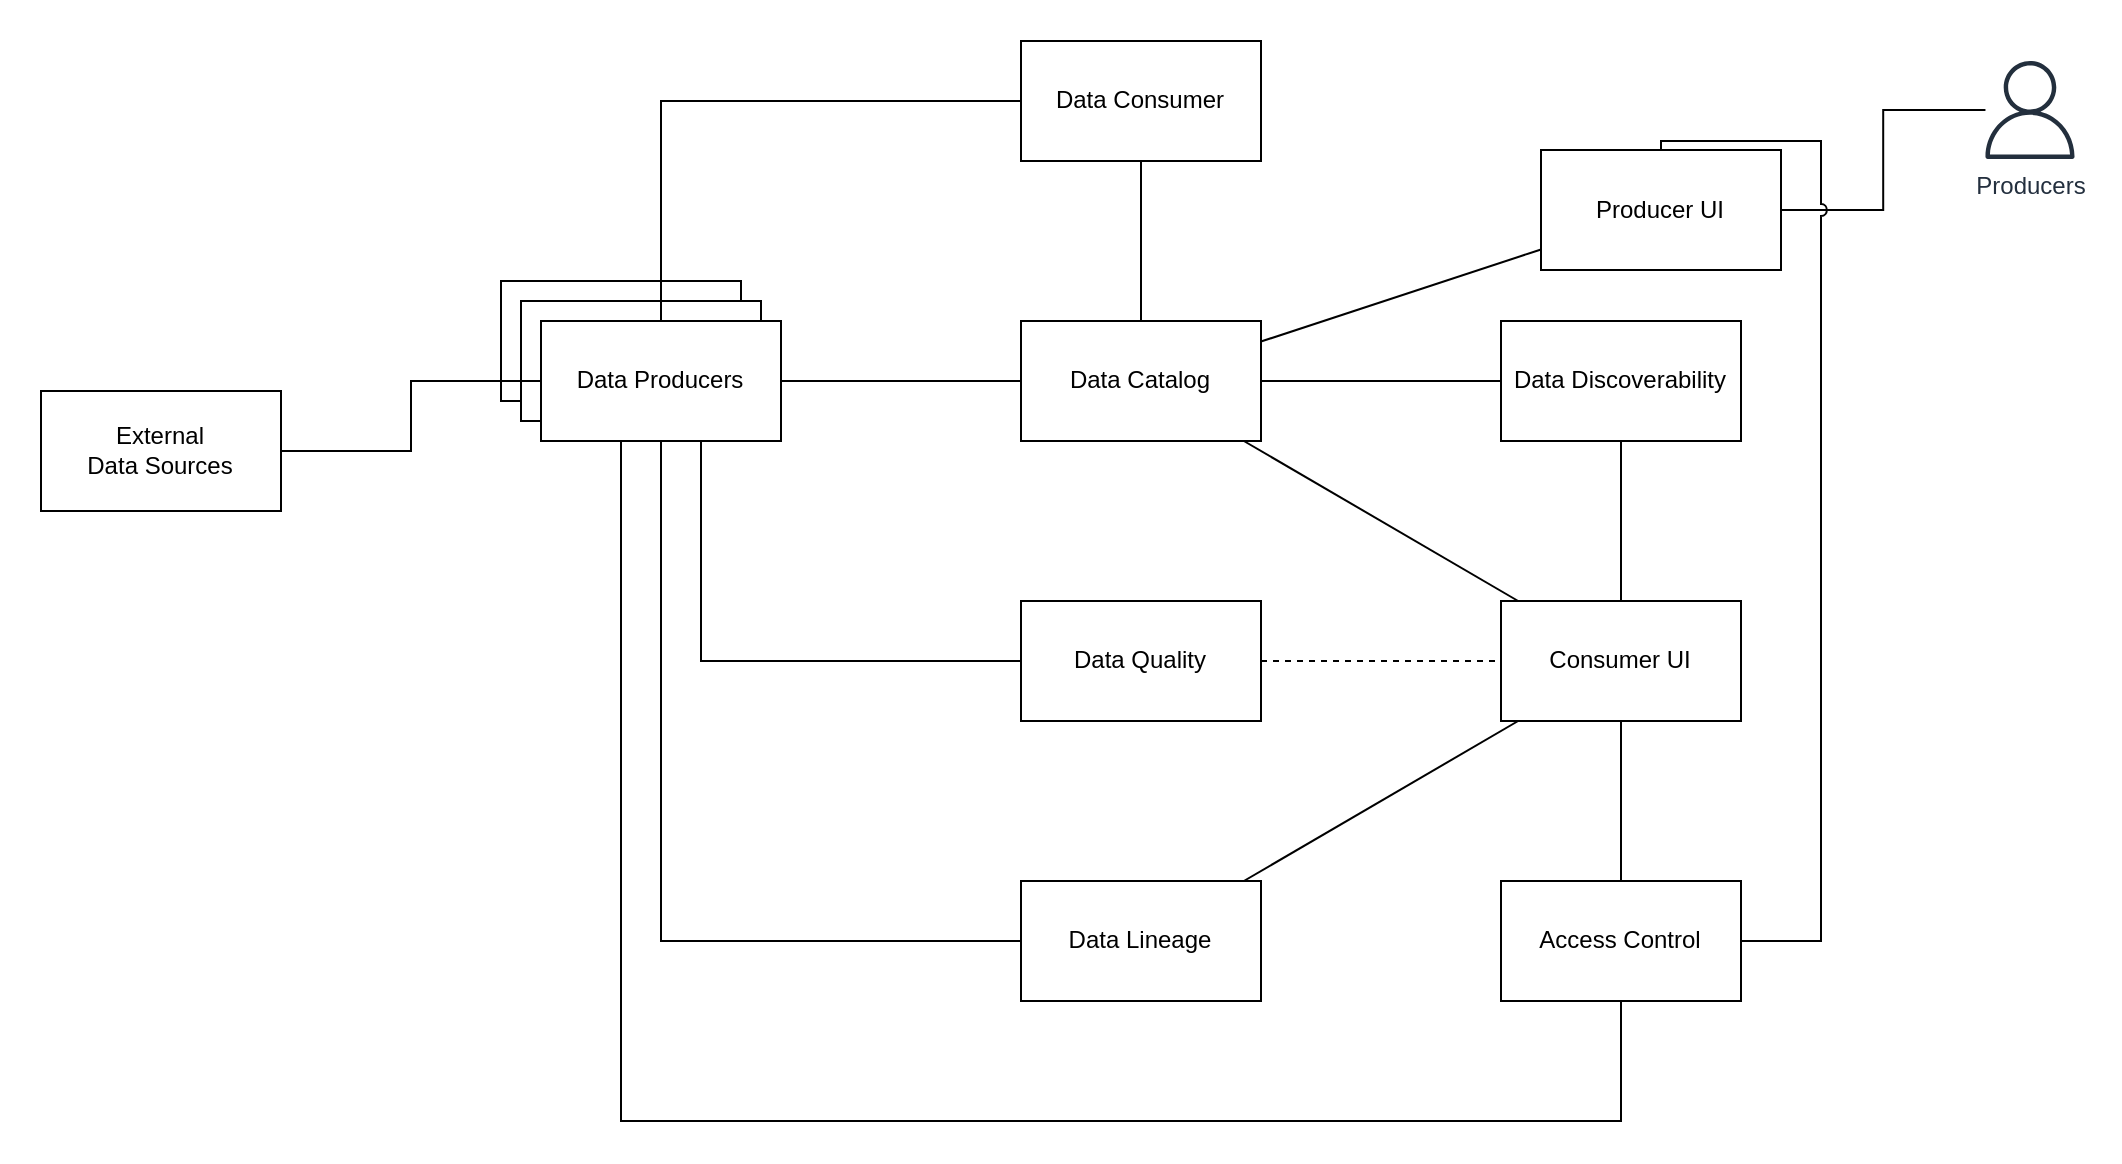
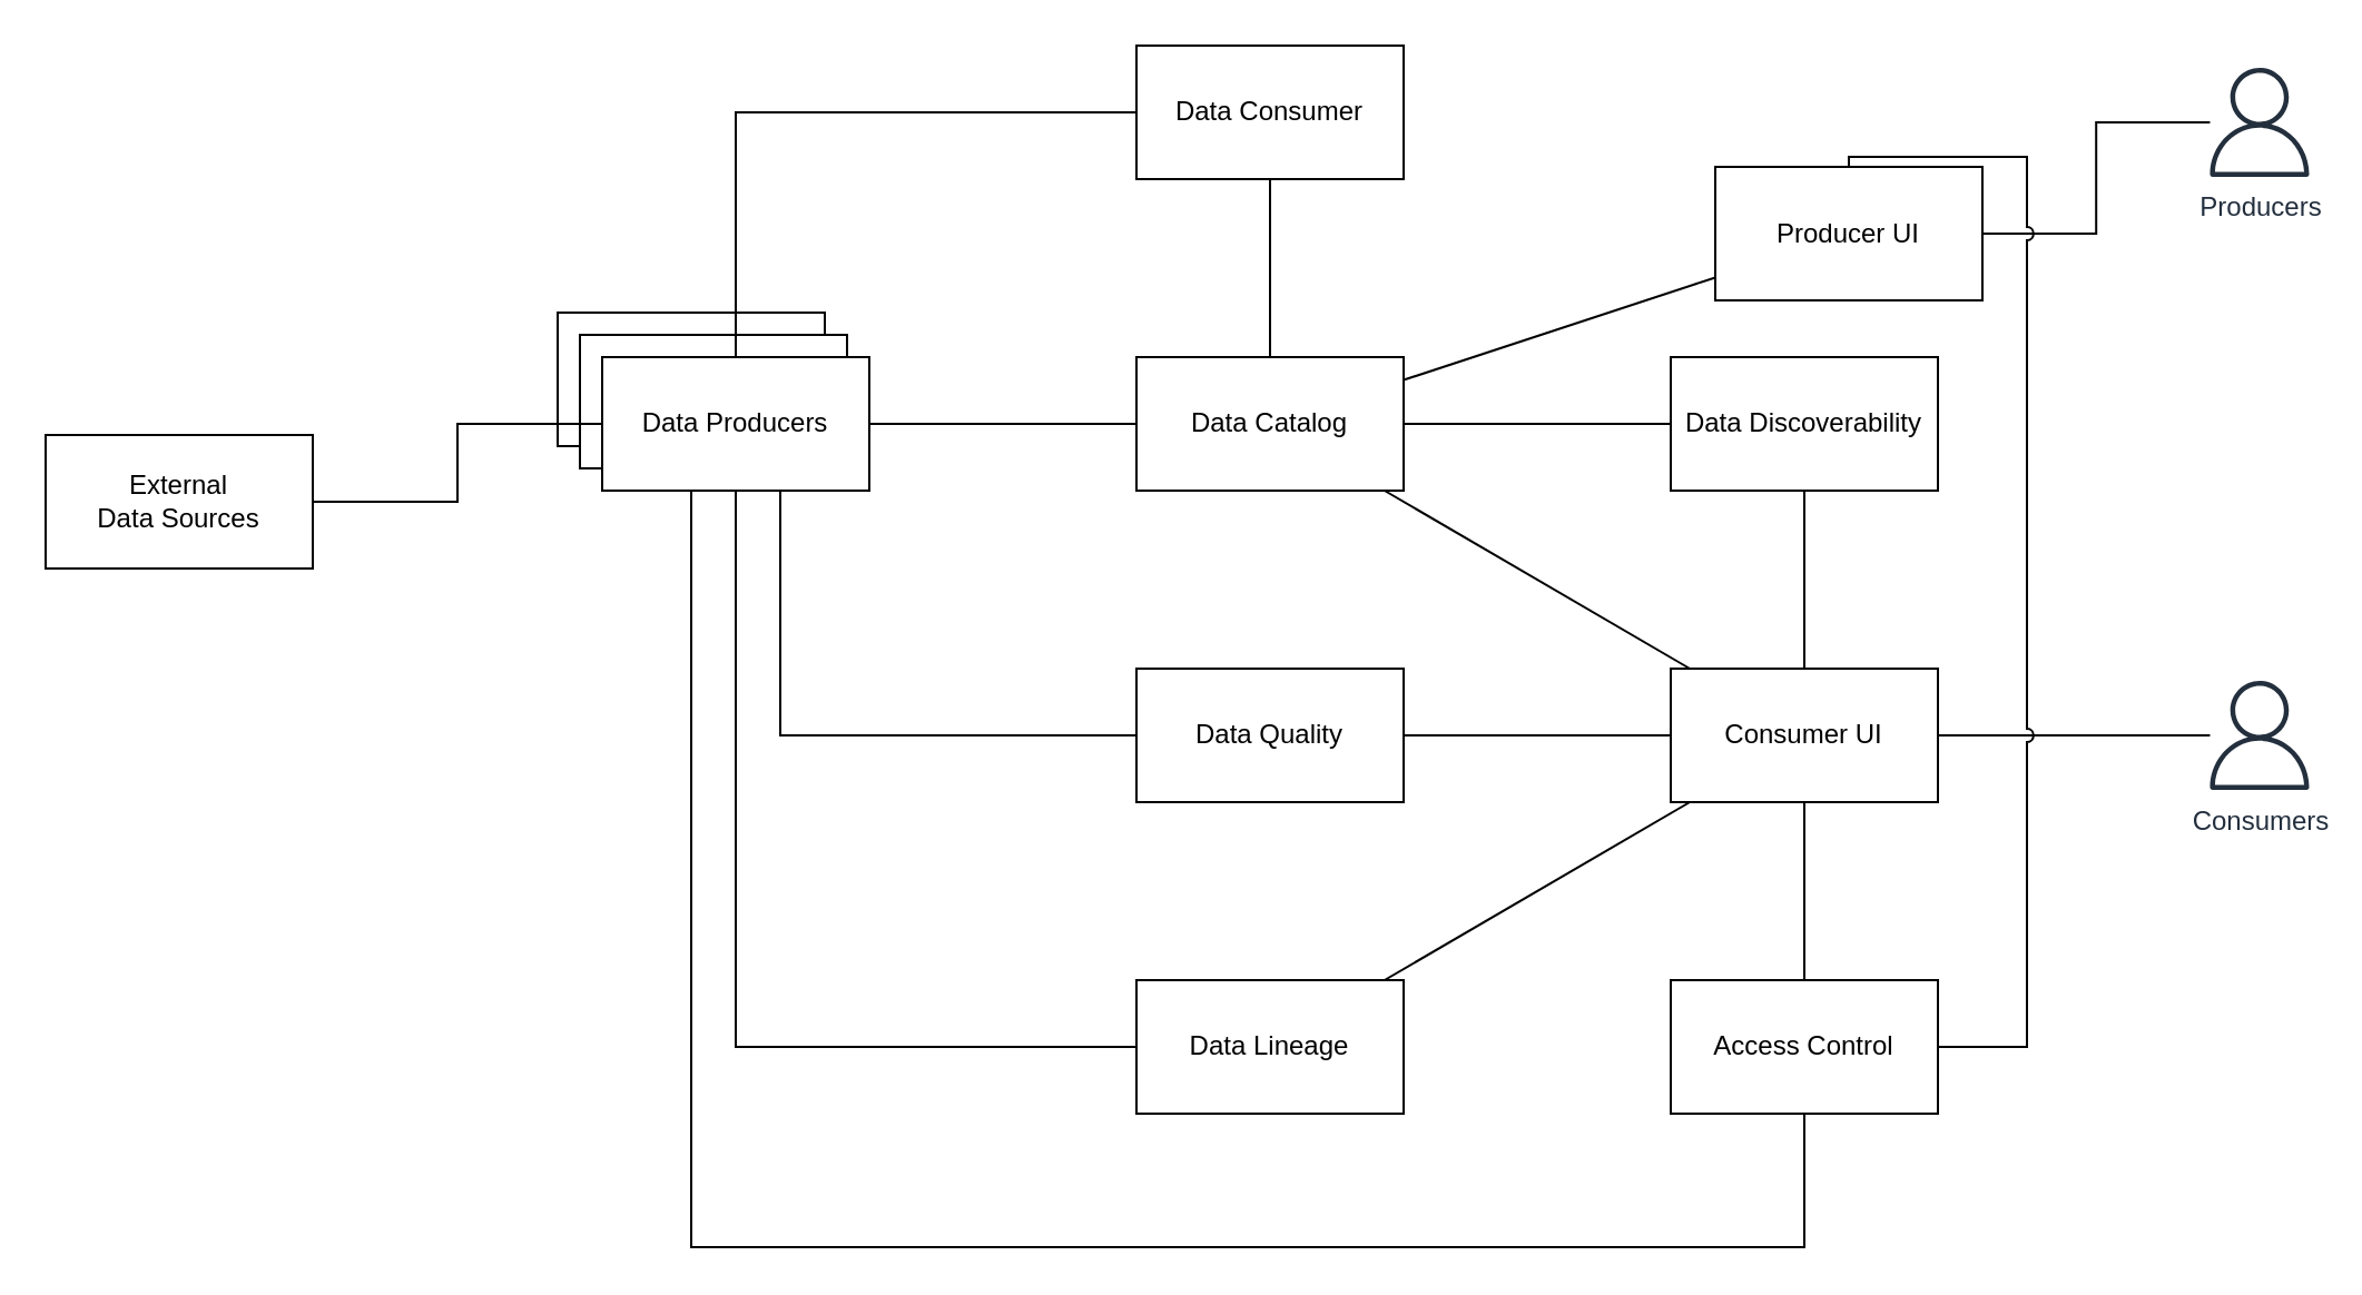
  <mxCell id="0" />
  <mxCell id="1" parent="0" />
  <mxCell id="2" style="edgeStyle=orthogonalEdgeStyle;rounded=0;orthogonalLoop=1;jettySize=auto;html=1;endArrow=none;endFill=0;jumpStyle=arc;" parent="1" source="4" target="8" edge="1"><mxGeometry relative="1" as="geometry" /></mxCell>
  <mxCell id="3" style="rounded=0;orthogonalLoop=1;jettySize=auto;html=1;endArrow=none;endFill=0;jumpStyle=arc;" parent="1" source="4" target="21" edge="1"><mxGeometry relative="1" as="geometry" /></mxCell>
  <mxCell id="4" value="Data Catalog" style="rounded=0;whiteSpace=wrap;html=1;" parent="1" vertex="1"><mxGeometry x="510" y="160" width="120" height="60" as="geometry" /></mxCell>
  <mxCell id="5" style="rounded=0;orthogonalLoop=1;jettySize=auto;html=1;endArrow=none;endFill=0;jumpStyle=arc;" parent="1" source="6" target="21" edge="1"><mxGeometry relative="1" as="geometry" /></mxCell>
  <mxCell id="6" value="Data Lineage" style="rounded=0;whiteSpace=wrap;html=1;" parent="1" vertex="1"><mxGeometry x="510" y="440" width="120" height="60" as="geometry" /></mxCell>
  <mxCell id="7" style="edgeStyle=orthogonalEdgeStyle;rounded=0;orthogonalLoop=1;jettySize=auto;html=1;endArrow=none;endFill=0;jumpStyle=arc;" parent="1" source="8" target="21" edge="1"><mxGeometry relative="1" as="geometry" /></mxCell>
  <mxCell id="8" value="Data Discoverability" style="rounded=0;whiteSpace=wrap;html=1;" parent="1" vertex="1"><mxGeometry x="750" y="160" width="120" height="60" as="geometry" /></mxCell>
  <mxCell id="9" style="edgeStyle=orthogonalEdgeStyle;rounded=0;orthogonalLoop=1;jettySize=auto;html=1;endArrow=none;endFill=0;jumpStyle=arc;" parent="1" source="10" target="4" edge="1"><mxGeometry relative="1" as="geometry" /></mxCell>
  <mxCell id="10" value="Data Consumer" style="rounded=0;whiteSpace=wrap;html=1;" parent="1" vertex="1"><mxGeometry x="510" y="20" width="120" height="60" as="geometry" /></mxCell>
  <mxCell id="11" value="Data Producers" style="rounded=0;whiteSpace=wrap;html=1;" parent="1" vertex="1"><mxGeometry x="250" y="140" width="120" height="60" as="geometry" /></mxCell>
  <mxCell id="12" value="Data Producers" style="rounded=0;whiteSpace=wrap;html=1;" parent="1" vertex="1"><mxGeometry x="260" y="150" width="120" height="60" as="geometry" /></mxCell>
  <mxCell id="13" style="edgeStyle=orthogonalEdgeStyle;rounded=0;orthogonalLoop=1;jettySize=auto;html=1;endArrow=none;endFill=0;jumpStyle=arc;" parent="1" source="18" target="10" edge="1"><mxGeometry relative="1" as="geometry"><Array as="points"><mxPoint x="330" y="50" /></Array></mxGeometry></mxCell>
  <mxCell id="14" style="edgeStyle=orthogonalEdgeStyle;rounded=0;orthogonalLoop=1;jettySize=auto;html=1;endArrow=none;endFill=0;jumpStyle=arc;" parent="1" target="6" edge="1"><mxGeometry relative="1" as="geometry"><mxPoint x="330" y="220" as="sourcePoint" /><mxPoint x="520" y="470" as="targetPoint" /><Array as="points"><mxPoint x="330" y="470" /></Array></mxGeometry></mxCell>
  <mxCell id="15" style="edgeStyle=orthogonalEdgeStyle;rounded=0;orthogonalLoop=1;jettySize=auto;html=1;endArrow=none;endFill=0;jumpStyle=arc;" parent="1" source="18" target="23" edge="1"><mxGeometry relative="1" as="geometry"><Array as="points"><mxPoint x="350" y="330" /></Array></mxGeometry></mxCell>
  <mxCell id="16" style="edgeStyle=orthogonalEdgeStyle;rounded=0;orthogonalLoop=1;jettySize=auto;html=1;endArrow=none;endFill=0;jumpStyle=arc;" parent="1" source="18" target="4" edge="1"><mxGeometry relative="1" as="geometry" /></mxCell>
  <mxCell id="17" style="edgeStyle=orthogonalEdgeStyle;rounded=0;orthogonalLoop=1;jettySize=auto;html=1;endArrow=none;endFill=0;jumpStyle=arc;" parent="1" source="18" target="27" edge="1"><mxGeometry relative="1" as="geometry"><Array as="points"><mxPoint x="310" y="560" /><mxPoint x="810" y="560" /></Array></mxGeometry></mxCell>
  <mxCell id="18" value="Data Producers" style="rounded=0;whiteSpace=wrap;html=1;" parent="1" vertex="1"><mxGeometry x="270" y="160" width="120" height="60" as="geometry" /></mxCell>
+ <mxCell id="19" style="edgeStyle=orthogonalEdgeStyle;rounded=0;orthogonalLoop=1;jettySize=auto;html=1;endArrow=none;endFill=0;jumpStyle=arc;" parent="1" source="21" target="24" edge="1"><mxGeometry relative="1" as="geometry" /></mxCell>
  <mxCell id="20" style="edgeStyle=orthogonalEdgeStyle;rounded=0;orthogonalLoop=1;jettySize=auto;html=1;endArrow=none;endFill=0;jumpStyle=arc;" parent="1" source="21" target="27" edge="1"><mxGeometry relative="1" as="geometry" /></mxCell>
  <mxCell id="21" value="Consumer UI" style="rounded=0;whiteSpace=wrap;html=1;" parent="1" vertex="1"><mxGeometry x="750" y="300" width="120" height="60" as="geometry" /></mxCell>
- <mxCell id="22" style="edgeStyle=orthogonalEdgeStyle;rounded=0;orthogonalLoop=1;jettySize=auto;html=1;endArrow=none;endFill=0;jumpStyle=arc;dashed=1;" parent="1" source="23" target="21" edge="1"><mxGeometry relative="1" as="geometry" /></mxCell>
+ <mxCell id="22" style="edgeStyle=orthogonalEdgeStyle;rounded=0;orthogonalLoop=1;jettySize=auto;html=1;endArrow=none;endFill=0;jumpStyle=arc;" parent="1" source="23" target="21" edge="1"><mxGeometry relative="1" as="geometry" /></mxCell>
  <mxCell id="23" value="Data Quality" style="rounded=0;whiteSpace=wrap;html=1;" parent="1" vertex="1"><mxGeometry x="510" y="300" width="120" height="60" as="geometry" /></mxCell>
+ <mxCell id="24" value="Consumers" style="sketch=0;outlineConnect=0;fontColor=#232F3E;gradientColor=none;fillColor=#232F3D;strokeColor=none;dashed=0;verticalLabelPosition=bottom;verticalAlign=top;align=center;html=1;fontSize=12;fontStyle=0;aspect=fixed;pointerEvents=1;shape=mxgraph.aws4.user;" parent="1" vertex="1"><mxGeometry x="990" y="305.5" width="49" height="49" as="geometry" /></mxCell>
  <mxCell id="25" style="edgeStyle=orthogonalEdgeStyle;rounded=0;orthogonalLoop=1;jettySize=auto;html=1;endArrow=none;endFill=0;jumpStyle=arc;" parent="1" source="26" target="18" edge="1"><mxGeometry relative="1" as="geometry" /></mxCell>
  <mxCell id="26" value="External&lt;br&gt;Data Sources" style="rounded=0;whiteSpace=wrap;html=1;" parent="1" vertex="1"><mxGeometry x="20" y="195" width="120" height="60" as="geometry" /></mxCell>
  <mxCell id="27" value="Access Control" style="rounded=0;whiteSpace=wrap;html=1;" parent="1" vertex="1"><mxGeometry x="750" y="440" width="120" height="60" as="geometry" /></mxCell>
  <mxCell id="28" style="edgeStyle=orthogonalEdgeStyle;rounded=0;orthogonalLoop=1;jettySize=auto;html=1;endArrow=none;endFill=0;jumpStyle=arc;" edge="1" parent="1" source="31" target="32"><mxGeometry relative="1" as="geometry" /></mxCell>
  <mxCell id="29" style="rounded=0;orthogonalLoop=1;jettySize=auto;html=1;endArrow=none;endFill=0;jumpStyle=arc;" edge="1" parent="1" source="31" target="4"><mxGeometry relative="1" as="geometry" /></mxCell>
  <mxCell id="30" style="edgeStyle=orthogonalEdgeStyle;rounded=0;orthogonalLoop=1;jettySize=auto;html=1;endArrow=none;endFill=0;jumpStyle=arc;" edge="1" parent="1" source="31" target="27"><mxGeometry relative="1" as="geometry"><Array as="points"><mxPoint x="910" y="70" /><mxPoint x="910" y="470" /></Array></mxGeometry></mxCell>
  <mxCell id="31" value="Producer UI" style="rounded=0;whiteSpace=wrap;html=1;" vertex="1" parent="1"><mxGeometry x="770" y="74.5" width="120" height="60" as="geometry" /></mxCell>
  <mxCell id="32" value="Producers" style="sketch=0;outlineConnect=0;fontColor=#232F3E;gradientColor=none;fillColor=#232F3D;strokeColor=none;dashed=0;verticalLabelPosition=bottom;verticalAlign=top;align=center;html=1;fontSize=12;fontStyle=0;aspect=fixed;pointerEvents=1;shape=mxgraph.aws4.user;" vertex="1" parent="1"><mxGeometry x="990" y="30" width="49" height="49" as="geometry" /></mxCell>
